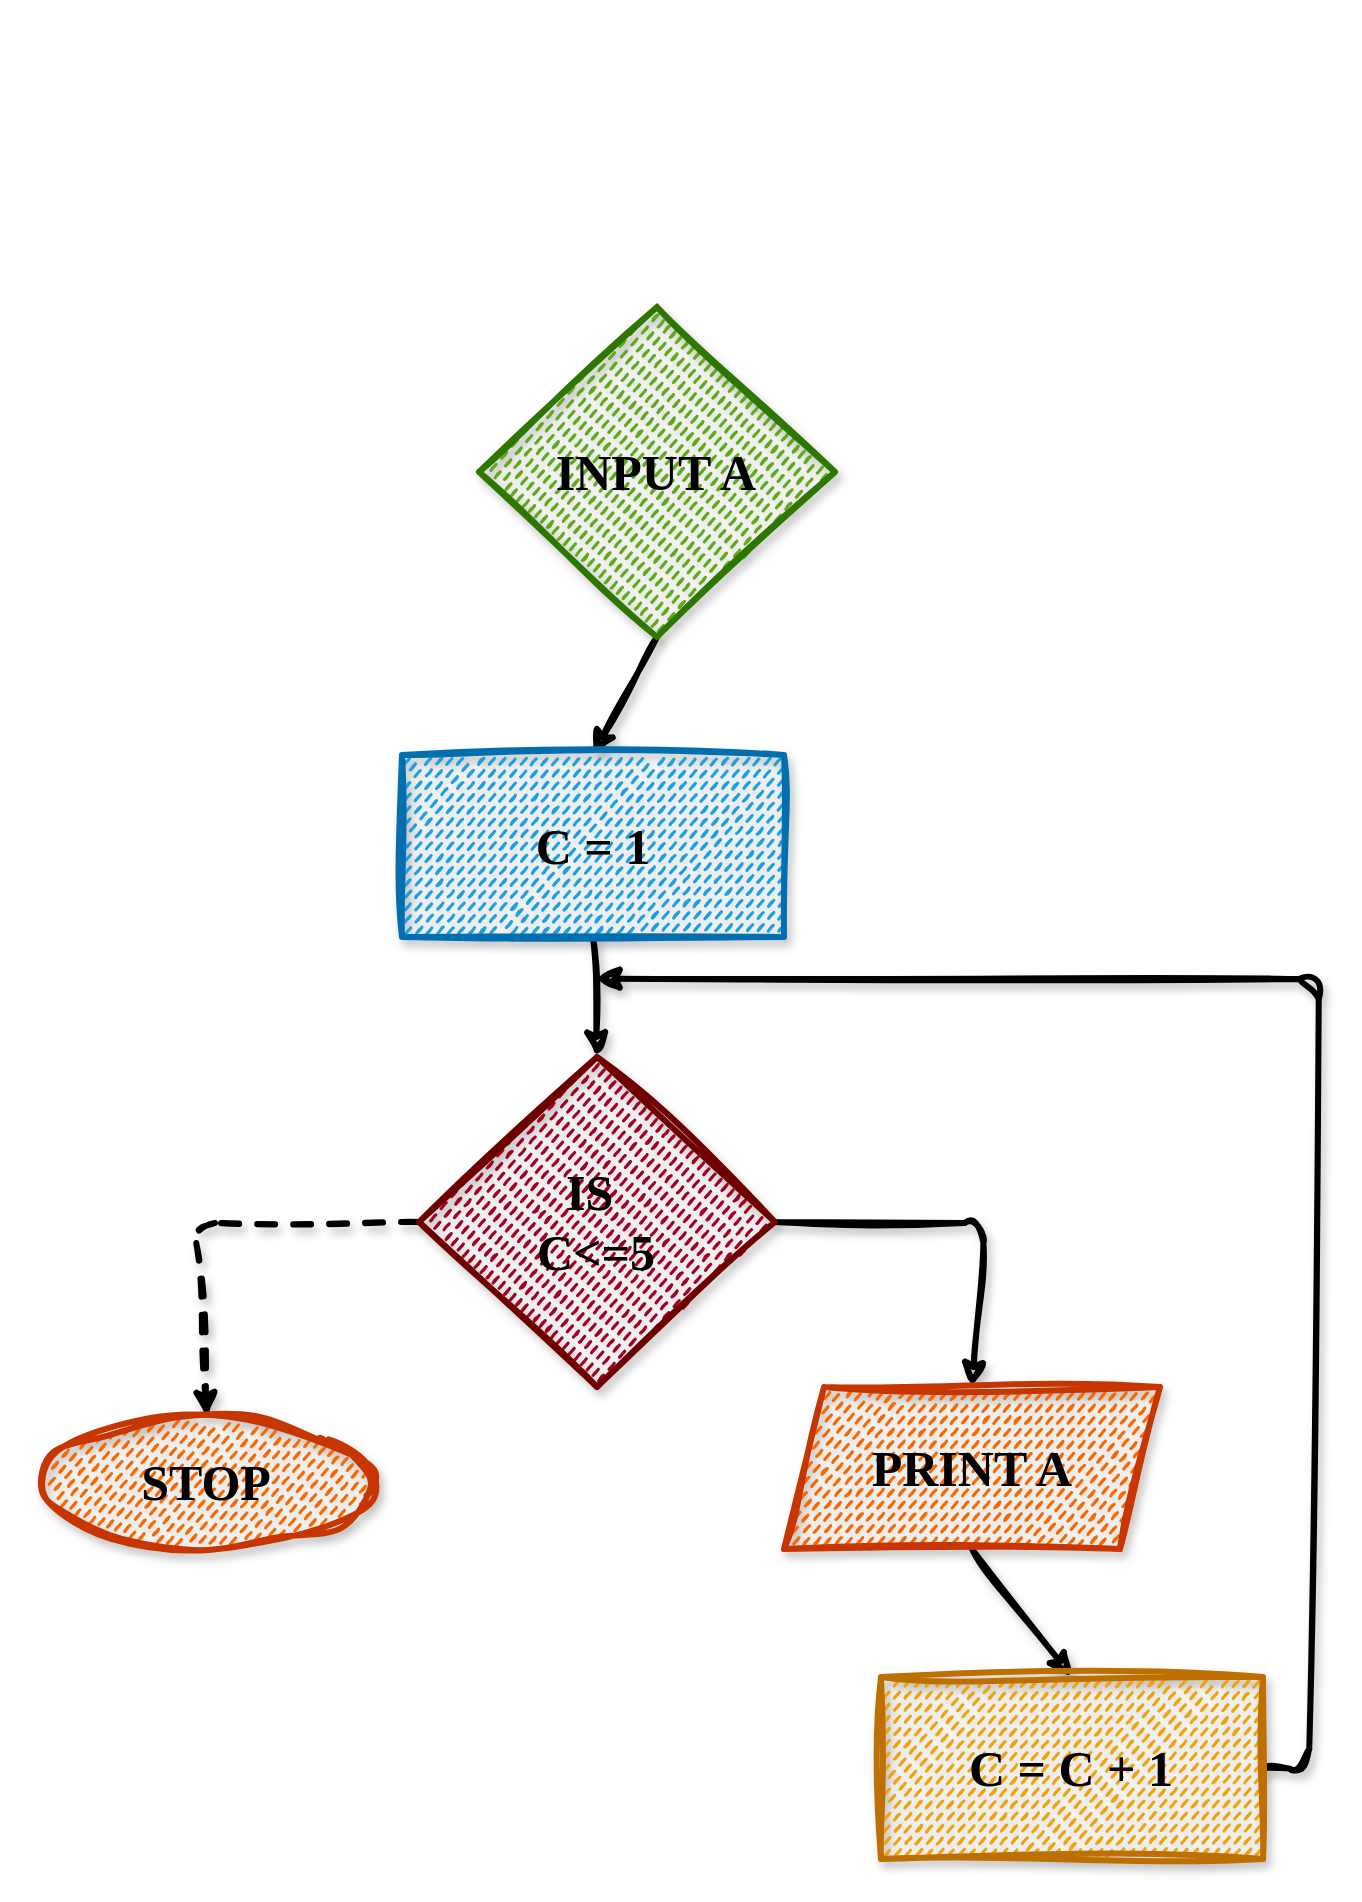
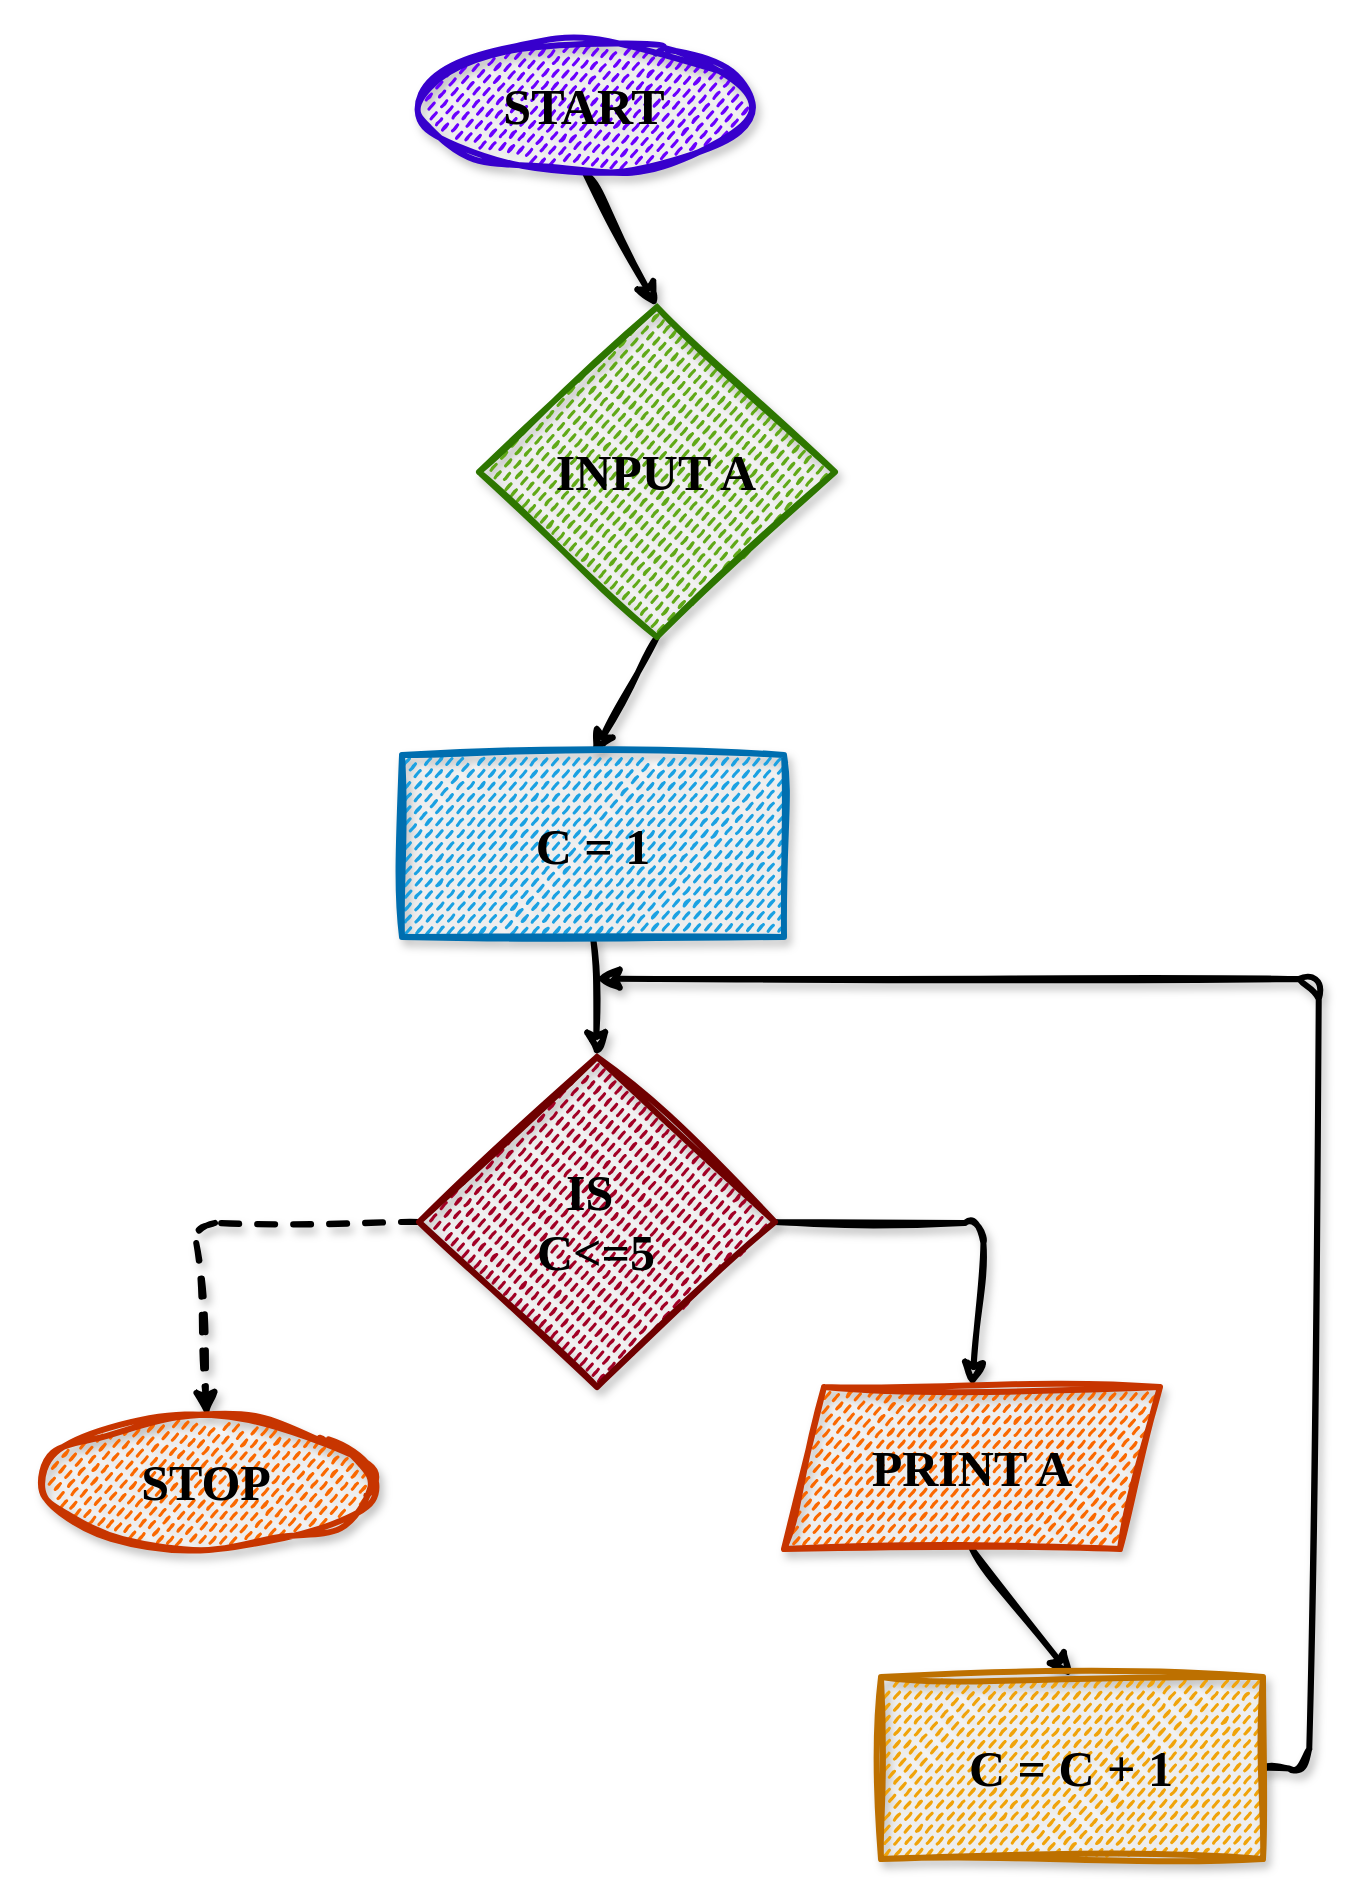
  <mxCell id="0" />
  <mxCell id="1" parent="0" />
+ <mxCell id="2" style="edgeStyle=none;sketch=1;hachureGap=4;jiggle=2;curveFitting=1;html=1;exitX=0.5;exitY=1;exitDx=0;exitDy=0;entryX=0.5;entryY=0;entryDx=0;entryDy=0;shadow=1;strokeColor=#000000;strokeWidth=3;fontFamily=Architects Daughter;fontSource=https%3A%2F%2Ffonts.googleapis.com%2Fcss%3Ffamily%3DArchitects%2BDaughter;fontSize=25;fontColor=#000000;fillColor=#6a00ff;labelBorderColor=none;snapToPoint=1;sketchStyle=rough;fontStyle=1" edge="1" parent="1" source="3" target="5"><mxGeometry relative="1" as="geometry" /></mxCell>
+ <mxCell id="3" value="&lt;b&gt;&lt;font style=&quot;font-size: 25px;&quot; color=&quot;#000000&quot;&gt;START&lt;/font&gt;&lt;/b&gt;" style="ellipse;whiteSpace=wrap;html=1;sketch=1;hachureGap=4;jiggle=2;curveFitting=1;fontFamily=Architects Daughter;fontSource=https%3A%2F%2Ffonts.googleapis.com%2Fcss%3Ffamily%3DArchitects%2BDaughter;fontSize=20;fillColor=#6a00ff;strokeColor=#3700CC;strokeWidth=3;shadow=1;fontColor=#ffffff;labelBorderColor=none;snapToPoint=1;sketchStyle=rough;fillStyle=dashed;" vertex="1" parent="1"><mxGeometry x="209" y="20" width="166" height="66" as="geometry" /></mxCell>
  <mxCell id="4" style="edgeStyle=none;sketch=1;hachureGap=4;jiggle=2;curveFitting=1;html=1;exitX=0.5;exitY=1;exitDx=0;exitDy=0;entryX=0.5;entryY=0;entryDx=0;entryDy=0;shadow=1;strokeColor=#000000;strokeWidth=3;fontFamily=Architects Daughter;fontSource=https%3A%2F%2Ffonts.googleapis.com%2Fcss%3Ffamily%3DArchitects%2BDaughter;fontSize=25;fontColor=#000000;fillColor=#6a00ff;labelBorderColor=none;snapToPoint=1;sketchStyle=rough;fontStyle=1" edge="1" parent="1" source="5" target="7"><mxGeometry relative="1" as="geometry" /></mxCell>
  <mxCell id="5" value="&lt;b&gt;&lt;font style=&quot;font-size: 25px;&quot; color=&quot;#000000&quot;&gt;INPUT A&lt;/font&gt;&lt;/b&gt;" style="rhombus;whiteSpace=wrap;html=1;sketch=1;hachureGap=4;jiggle=2;curveFitting=1;strokeColor=#2D7600;strokeWidth=3;fontFamily=Architects Daughter;fontSource=https%3A%2F%2Ffonts.googleapis.com%2Fcss%3Ffamily%3DArchitects%2BDaughter;fontSize=20;fillColor=#60a917;shadow=1;fontColor=#ffffff;labelBorderColor=none;snapToPoint=1;sketchStyle=rough;fillStyle=dashed;" vertex="1" parent="1"><mxGeometry x="239" y="153" width="178" height="165" as="geometry" /></mxCell>
  <mxCell id="6" style="edgeStyle=none;sketch=1;hachureGap=4;jiggle=2;curveFitting=1;html=1;exitX=0.5;exitY=1;exitDx=0;exitDy=0;entryX=0.5;entryY=0;entryDx=0;entryDy=0;fontFamily=Architects Daughter;fontSource=https%3A%2F%2Ffonts.googleapis.com%2Fcss%3Ffamily%3DArchitects%2BDaughter;fontSize=25;fontColor=#000000;shadow=1;strokeColor=#000000;strokeWidth=3;fillColor=#6a00ff;labelBorderColor=none;snapToPoint=1;sketchStyle=rough;fontStyle=1" edge="1" parent="1" source="7" target="10"><mxGeometry relative="1" as="geometry" /></mxCell>
  <mxCell id="7" value="&lt;font color=&quot;#000000&quot;&gt;&lt;span style=&quot;font-size: 25px;&quot;&gt;&lt;b&gt;C = 1&lt;/b&gt;&lt;/span&gt;&lt;/font&gt;" style="whiteSpace=wrap;html=1;sketch=1;hachureGap=4;jiggle=2;curveFitting=1;strokeColor=#006EAF;strokeWidth=3;fontFamily=Architects Daughter;fontSource=https%3A%2F%2Ffonts.googleapis.com%2Fcss%3Ffamily%3DArchitects%2BDaughter;fontSize=20;fillColor=#1ba1e2;shadow=1;fontColor=#ffffff;labelBorderColor=none;snapToPoint=1;sketchStyle=rough;gradientDirection=radial;fillStyle=dashed;" vertex="1" parent="1"><mxGeometry x="200.5" y="377" width="191" height="91" as="geometry" /></mxCell>
  <mxCell id="8" style="edgeStyle=none;sketch=1;hachureGap=4;jiggle=2;curveFitting=1;html=1;exitX=1;exitY=0.5;exitDx=0;exitDy=0;entryX=0.5;entryY=0;entryDx=0;entryDy=0;shadow=1;strokeColor=#000000;strokeWidth=3;fontFamily=Architects Daughter;fontSource=https%3A%2F%2Ffonts.googleapis.com%2Fcss%3Ffamily%3DArchitects%2BDaughter;fontSize=25;fontColor=#000000;fillColor=#6a00ff;labelBorderColor=none;snapToPoint=1;sketchStyle=rough;fontStyle=1" edge="1" parent="1" source="10" target="13"><mxGeometry relative="1" as="geometry"><Array as="points"><mxPoint x="492" y="611" /></Array></mxGeometry></mxCell>
  <mxCell id="9" style="edgeStyle=none;sketch=1;hachureGap=4;jiggle=2;curveFitting=1;html=1;exitX=0;exitY=0.5;exitDx=0;exitDy=0;entryX=0.5;entryY=0;entryDx=0;entryDy=0;shadow=1;strokeColor=#000000;strokeWidth=3;fontFamily=Architects Daughter;fontSource=https%3A%2F%2Ffonts.googleapis.com%2Fcss%3Ffamily%3DArchitects%2BDaughter;fontSize=25;fontColor=#000000;fillColor=#6a00ff;labelBorderColor=none;snapToPoint=1;sketchStyle=rough;fontStyle=1;dashed=1;" edge="1" parent="1" source="10" target="11"><mxGeometry relative="1" as="geometry"><Array as="points"><mxPoint x="97" y="611" /></Array></mxGeometry></mxCell>
  <mxCell id="10" value="&lt;font color=&quot;#000000&quot;&gt;&lt;span style=&quot;font-size: 25px;&quot;&gt;&lt;b&gt;IS&amp;nbsp;&lt;br&gt;C&amp;lt;=5&lt;br&gt;&lt;/b&gt;&lt;/span&gt;&lt;/font&gt;" style="rhombus;whiteSpace=wrap;html=1;sketch=1;hachureGap=4;jiggle=2;curveFitting=1;strokeColor=#6F0000;strokeWidth=3;fontFamily=Architects Daughter;fontSource=https%3A%2F%2Ffonts.googleapis.com%2Fcss%3Ffamily%3DArchitects%2BDaughter;fontSize=20;fillColor=#a20025;shadow=1;fontColor=#ffffff;labelBorderColor=none;snapToPoint=1;sketchStyle=rough;fillStyle=dashed;" vertex="1" parent="1"><mxGeometry x="209" y="528" width="178" height="165" as="geometry" /></mxCell>
  <mxCell id="11" value="&lt;font color=&quot;#000000&quot;&gt;&lt;span style=&quot;font-size: 25px;&quot;&gt;&lt;b&gt;STOP&lt;/b&gt;&lt;/span&gt;&lt;/font&gt;" style="ellipse;whiteSpace=wrap;html=1;sketch=1;hachureGap=4;jiggle=2;curveFitting=1;fontFamily=Architects Daughter;fontSource=https%3A%2F%2Ffonts.googleapis.com%2Fcss%3Ffamily%3DArchitects%2BDaughter;fontSize=20;fillColor=#fa6800;strokeColor=#C73500;strokeWidth=3;shadow=1;fontColor=#000000;labelBorderColor=none;snapToPoint=1;sketchStyle=rough;fillStyle=dashed;" vertex="1" parent="1"><mxGeometry x="20" y="708" width="166" height="66" as="geometry" /></mxCell>
  <mxCell id="12" style="edgeStyle=none;sketch=1;hachureGap=4;jiggle=2;curveFitting=1;html=1;exitX=0.5;exitY=1;exitDx=0;exitDy=0;entryX=0.5;entryY=0;entryDx=0;entryDy=0;shadow=1;strokeColor=#000000;strokeWidth=3;fontFamily=Architects Daughter;fontSource=https%3A%2F%2Ffonts.googleapis.com%2Fcss%3Ffamily%3DArchitects%2BDaughter;fontSize=25;fontColor=#000000;fillColor=#6a00ff;labelBorderColor=none;snapToPoint=1;sketchStyle=rough;fontStyle=1" edge="1" parent="1" source="13" target="15"><mxGeometry relative="1" as="geometry" /></mxCell>
  <mxCell id="13" value="&lt;font color=&quot;#000000&quot;&gt;&lt;span style=&quot;font-size: 25px;&quot;&gt;&lt;b&gt;PRINT A&lt;/b&gt;&lt;/span&gt;&lt;/font&gt;" style="shape=parallelogram;perimeter=parallelogramPerimeter;whiteSpace=wrap;html=1;fixedSize=1;sketch=1;hachureGap=4;jiggle=2;curveFitting=1;strokeColor=#C73500;strokeWidth=3;fontFamily=Architects Daughter;fontSource=https%3A%2F%2Ffonts.googleapis.com%2Fcss%3Ffamily%3DArchitects%2BDaughter;fontSize=20;fillColor=#fa6800;shadow=1;fontColor=#000000;labelBorderColor=none;snapToPoint=1;sketchStyle=rough;fillStyle=dashed;" vertex="1" parent="1"><mxGeometry x="391.5" y="693" width="188" height="81" as="geometry" /></mxCell>
  <mxCell id="14" style="edgeStyle=none;sketch=1;hachureGap=4;jiggle=2;curveFitting=1;html=1;exitX=1;exitY=0.5;exitDx=0;exitDy=0;shadow=1;strokeColor=#000000;strokeWidth=3;fontFamily=Architects Daughter;fontSource=https%3A%2F%2Ffonts.googleapis.com%2Fcss%3Ffamily%3DArchitects%2BDaughter;fontSize=25;fontColor=#000000;fillColor=#6a00ff;labelBorderColor=none;snapToPoint=1;sketchStyle=rough;fontStyle=1" edge="1" parent="1" source="15"><mxGeometry relative="1" as="geometry"><mxPoint x="297" y="488.833" as="targetPoint" /><Array as="points"><mxPoint x="654" y="884" /><mxPoint x="659" y="489" /></Array></mxGeometry></mxCell>
  <mxCell id="15" value="&lt;font color=&quot;#000000&quot;&gt;&lt;span style=&quot;font-size: 25px;&quot;&gt;&lt;b&gt;C = C + 1&lt;/b&gt;&lt;/span&gt;&lt;/font&gt;" style="whiteSpace=wrap;html=1;sketch=1;hachureGap=4;jiggle=2;curveFitting=1;strokeColor=#BD7000;strokeWidth=3;fontFamily=Architects Daughter;fontSource=https%3A%2F%2Ffonts.googleapis.com%2Fcss%3Ffamily%3DArchitects%2BDaughter;fontSize=20;fillColor=#f0a30a;shadow=1;fontColor=#000000;labelBorderColor=none;snapToPoint=1;sketchStyle=rough;fillStyle=dashed;" vertex="1" parent="1"><mxGeometry x="440" y="838" width="191" height="91" as="geometry" /></mxCell>
